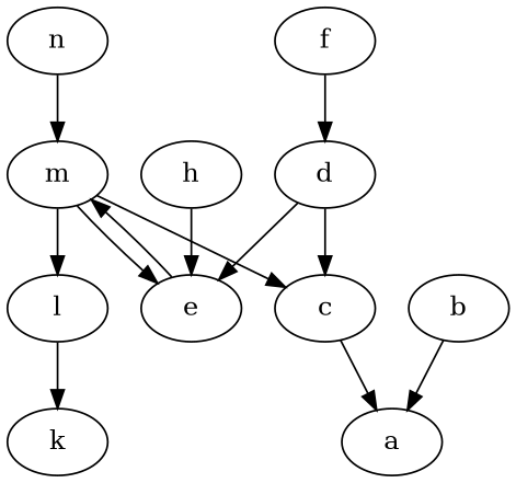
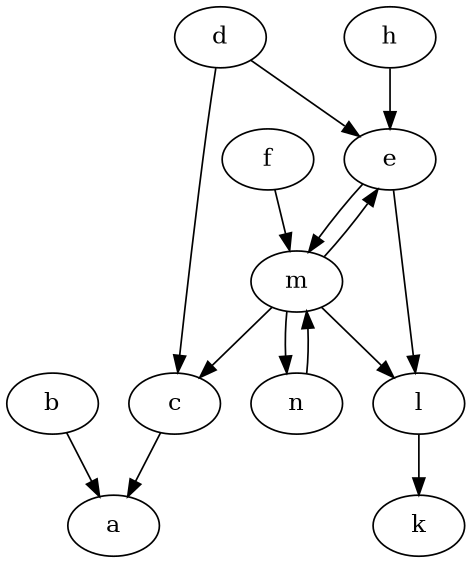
  digraph {
    node [fontsize=14]
    edge [dir=forward fontsize=12 labeldistance=1.5]
    l
    k
    c
    a
    b
    d
    e
    m
    n
    f
    h
    l -> k
    c -> a
    b -> a
    d -> c
    d -> e
+   e -> l
    e -> m
    m -> l
    m -> c
    m -> e
+   m -> n
    n -> m
-   f -> d
+   f -> m
    h -> e
  }
